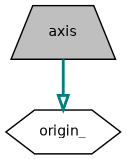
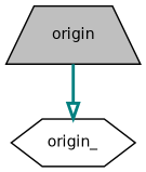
  digraph {
    rankdir=TB
    node [color=black fontname=Helvetica fontsize=10]
-   n1 [fillcolor=grey75 fontcolor=black height=0.2 label=axis shape=trapezium style=filled width=0.4]
+   n1 [fillcolor=grey75 fontcolor=black height=0.2 label=origin shape=trapezium style=filled width=0.4]
    n2 [height=0.2 label=origin_ shape=hexagon width=0.4]
    n1 -> n2 [color=teal fontname=Helvetica fontsize=10 labelfontname=Helvetica labelfontsize=10 style=bold arrowhead=onormal]
  }
